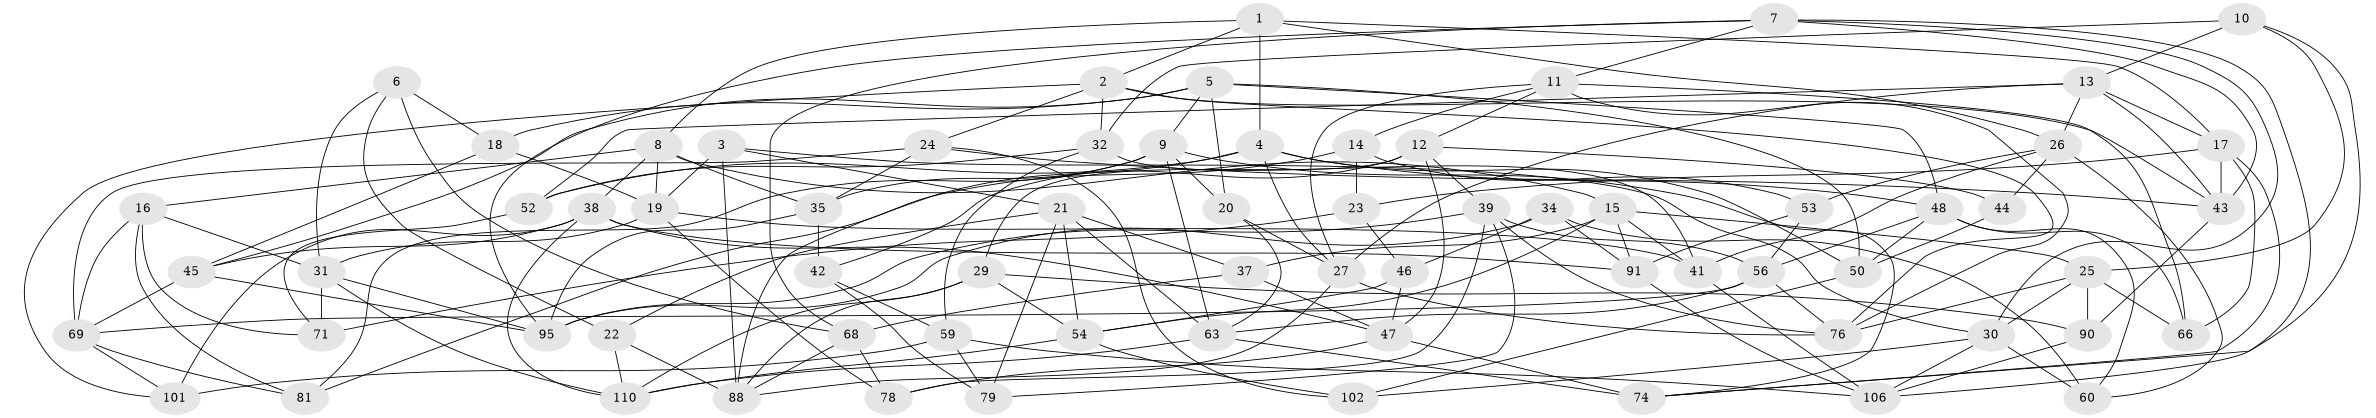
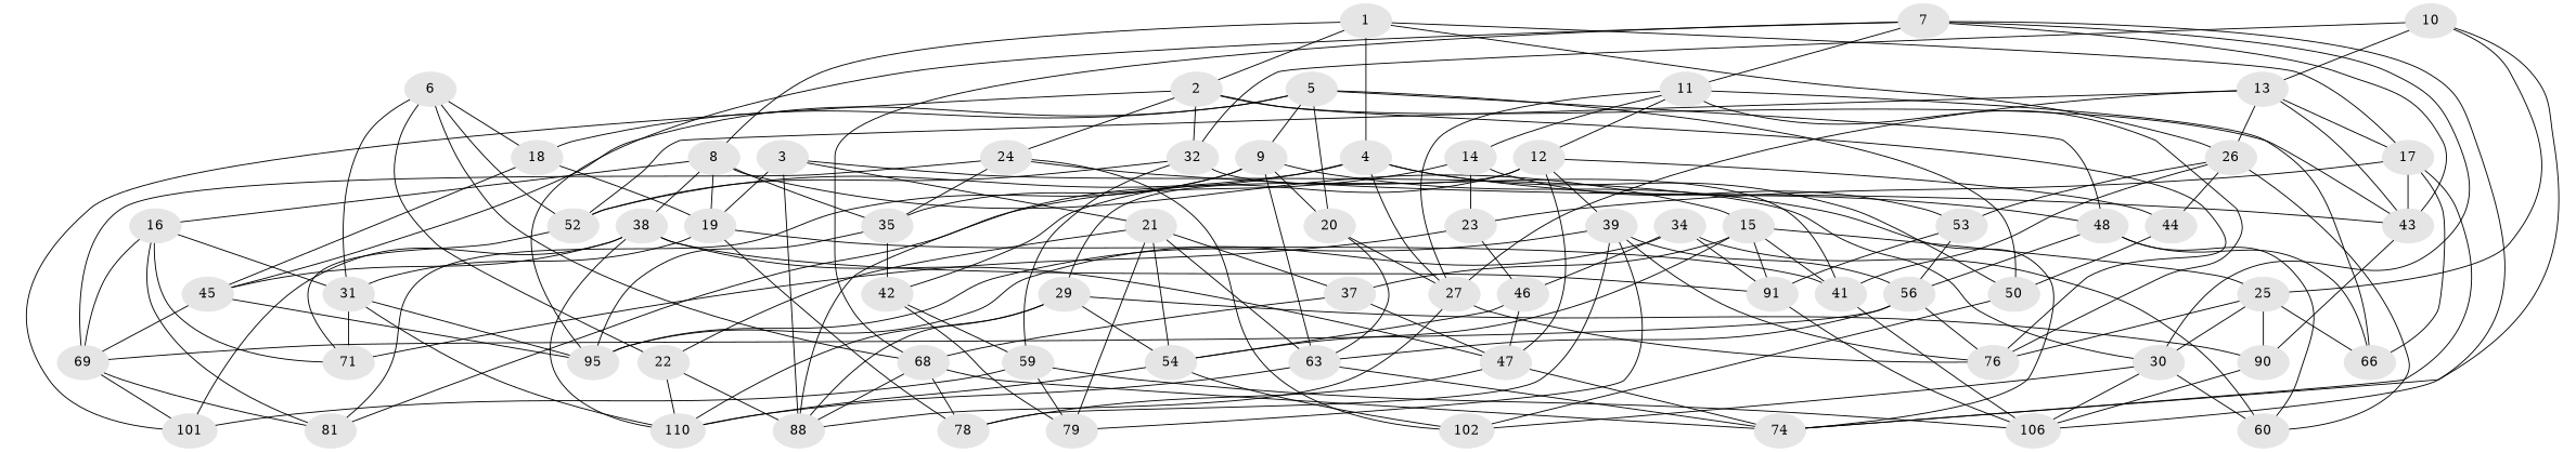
  graph {
    node [color=gray90 style=filled]
    1 [super="+28"]
    2 [super="+73"]
    4 [super="+87"]
    8 [super="+51"]
    17 [super="+83"]
    26 [super="+33"]
    32 [super="+67"]
    24 [super="+55"]
    43 [super="+64"]
    76 [super="+89"]
    101
    n12 [label=88 super="+93"]
    27 [super="+107"]
    48 [super="+92"]
    50 [super="+84"]
    52 [super="+98"]
    19 [super="+65"]
    15 [super="+72"]
    16 [super="+96"]
    35 [super="+77"]
    38 [super="+75"]
    74 [super="+86"]
    66
    23
    44
    53
    41 [super="+70"]
    60
    59 [super="+88"]
    69 [super="+113"]
    102
    90
    31 [super="+108"]
    78
    3
    21 [super="+49"]
    30 [super="+82"]
    22
    63 [super="+97"]
    37
    54 [super="+105"]
    79
    106 [super="+111"]
    56 [super="+99"]
    71
    5 [super="+104"]
    9 [super="+100"]
    18
    20
    45
    81
    95 [super="+109"]
    6 [super="+103"]
    68 [super="+114"]
    110 [super="+112"]
    7 [super="+62"]
    11 [super="+36"]
    12 [super="+61"]
    14
    25 [super="+80"]
    91
    42
    47 [super="+57"]
    13 [super="+94"]
    10
    29 [super="+58"]
    39 [super="+40"]
    46
    34
    1 -- 2
    1 -- 4
    1 -- 8
    1 -- 17
    1 -- 26
    2 -- 32
    2 -- 24
    2 -- 43
    2 -- 76
    2 -- 101
    4 -- n12
    4 -- 27
    4 -- 48
    4 -- 50
    4 -- 52
    8 -- 19
    8 -- 15
    8 -- 16
    8 -- 35
    8 -- 38
    17 -- 43
    17 -- 74
    17 -- 66
    17 -- 23
    26 -- 44
    26 -- 53
    26 -- 41
    26 -- 60
    32 -- 52
    32 -- 41
    32 -- 59
    24 -- 43
    24 -- 35 [weight=2]
    24 -- 69
    24 -- 102
    43 -- 90
    27 -- 76
    27 -- n12
-   48 -- 50
    48 -- 66
    48 -- 60
    48 -- 56
    50 -- 102
    52 -- 71
    19 -- 41
    19 -- 31
    19 -- 78
    15 -- 41
    15 -- 37
    15 -- 54
    15 -- 25
    15 -- 91
    16 -- 69
    16 -- 31
    16 -- 71
    16 -- 81
    35 -- 95
    35 -- 42
    38 -- 101
    38 -- 45
    38 -- 110
    38 -- 91
    38 -- 47
    23 -- 71
    23 -- 46
    44 -- 50
    53 -- 56
    53 -- 91
    41 -- 106
    59 -- 101
    59 -- 79
    59 -- 106
    69 -- 101
    69 -- 81
    90 -- 106
    31 -- 71
    31 -- 95
    31 -- 110
    3 -- n12
    3 -- 19
    3 -- 21
    3 -- 30
    21 -- 22
    21 -- 63
    21 -- 37
    21 -- 54
    21 -- 79
    30 -- 60
    30 -- 102
    30 -- 106
    22 -- n12
    22 -- 110
    63 -- 74
    63 -- 110
    37 -- 68
    37 -- 47
    54 -- 102
    54 -- 110
    56 -- 76
    56 -- 69
    56 -- 63
    5 -- 48
    5 -- 50
    5 -- 9
    5 -- 18
    5 -- 20
    5 -- 45
    9 -- 35
    9 -- 74
    9 -- 63
    9 -- 20
    9 -- 81
    18 -- 19
    18 -- 45
    20 -- 27
    20 -- 63
    45 -- 69
    45 -- 95
+   6 -- 52 [weight=2]
    6 -- 31
    6 -- 22
    6 -- 18
    6 -- 68
    68 -- n12
+   68 -- 74
    68 -- 78
    7 -- 43
    7 -- 30
    7 -- 106
    7 -- 95
    7 -- 68
    7 -- 11
    11 -- 76
    11 -- 27
    11 -- 66
    11 -- 12
    11 -- 14
    12 -- 44
    12 -- 42
    12 -- 47
    12 -- 29
    12 -- 39
    14 -- 23
    14 -- 53
    14 -- 81
    25 -- 76
    25 -- 66
    25 -- 90
    25 -- 30
    91 -- 106
    42 -- 59
    42 -- 79
    47 -- 74
    47 -- 78
    13 -- 17
    13 -- 26
    13 -- 43
    13 -- 27
    13 -- 52
    10 -- 32
    10 -- 74
    10 -- 25
    10 -- 13
    29 -- n12
    29 -- 90
    29 -- 54
    29 -- 110
    39 -- 76
    39 -- 78
    39 -- 79
    39 -- 56
    39 -- 95
    46 -- 54
    46 -- 47
    34 -- 60
    34 -- 95
    34 -- 91
    34 -- 46
  }
